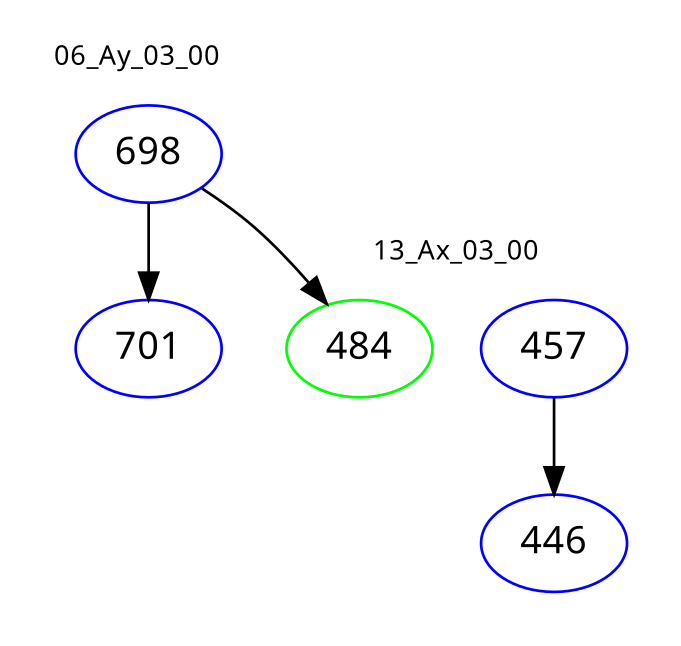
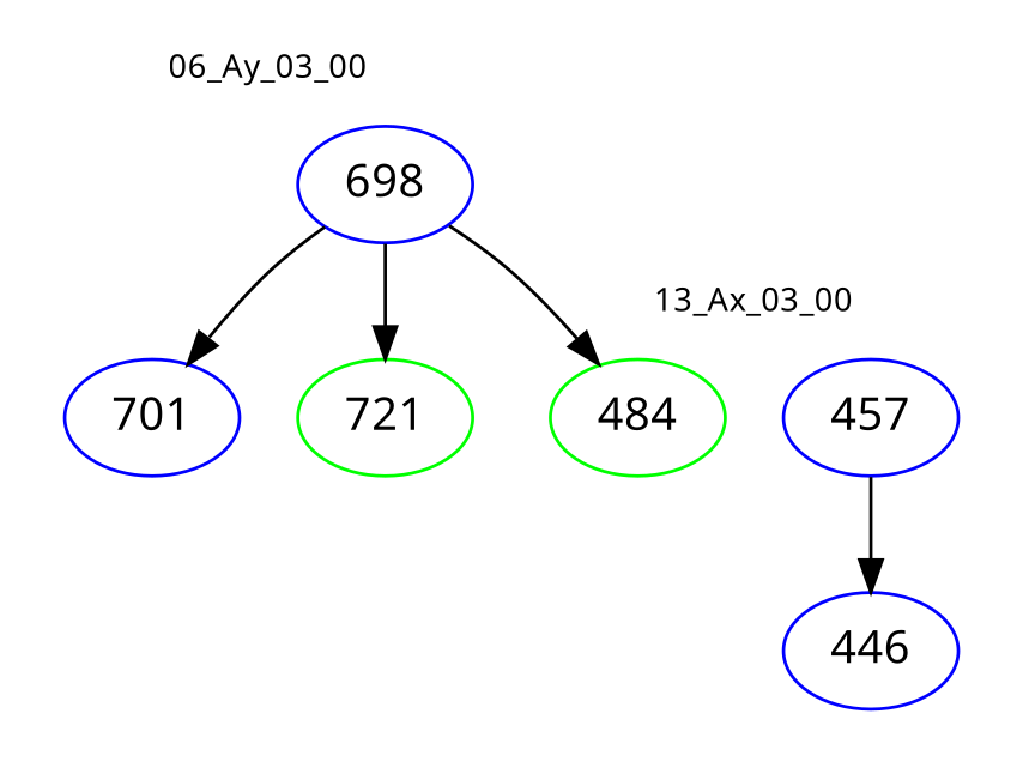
  digraph {
    fontname="Noto Sans"
    node [color=blue fontname="Noto Sans"]
    edge [color=black fontname="Noto Sans"]
    n1 [label=698]
    n2 [label=701]
+   n3 [color=green label=721]
    n4 [label=457]
    n5 [label=446]
    n6 [color=green label=484]
    subgraph cluster_1 {
      color=white
      fontsize=10
      label="06_Ay_03_00"
      n1
      n2
+     n3
    }
    subgraph cluster_2 {
      color=white
      fontsize=10
      label="13_Ax_03_00"
      n4
      n5
      n6
    }
    n1 -> n2
+   n1 -> n3
    n1 -> n6
    n4 -> n5
  }
